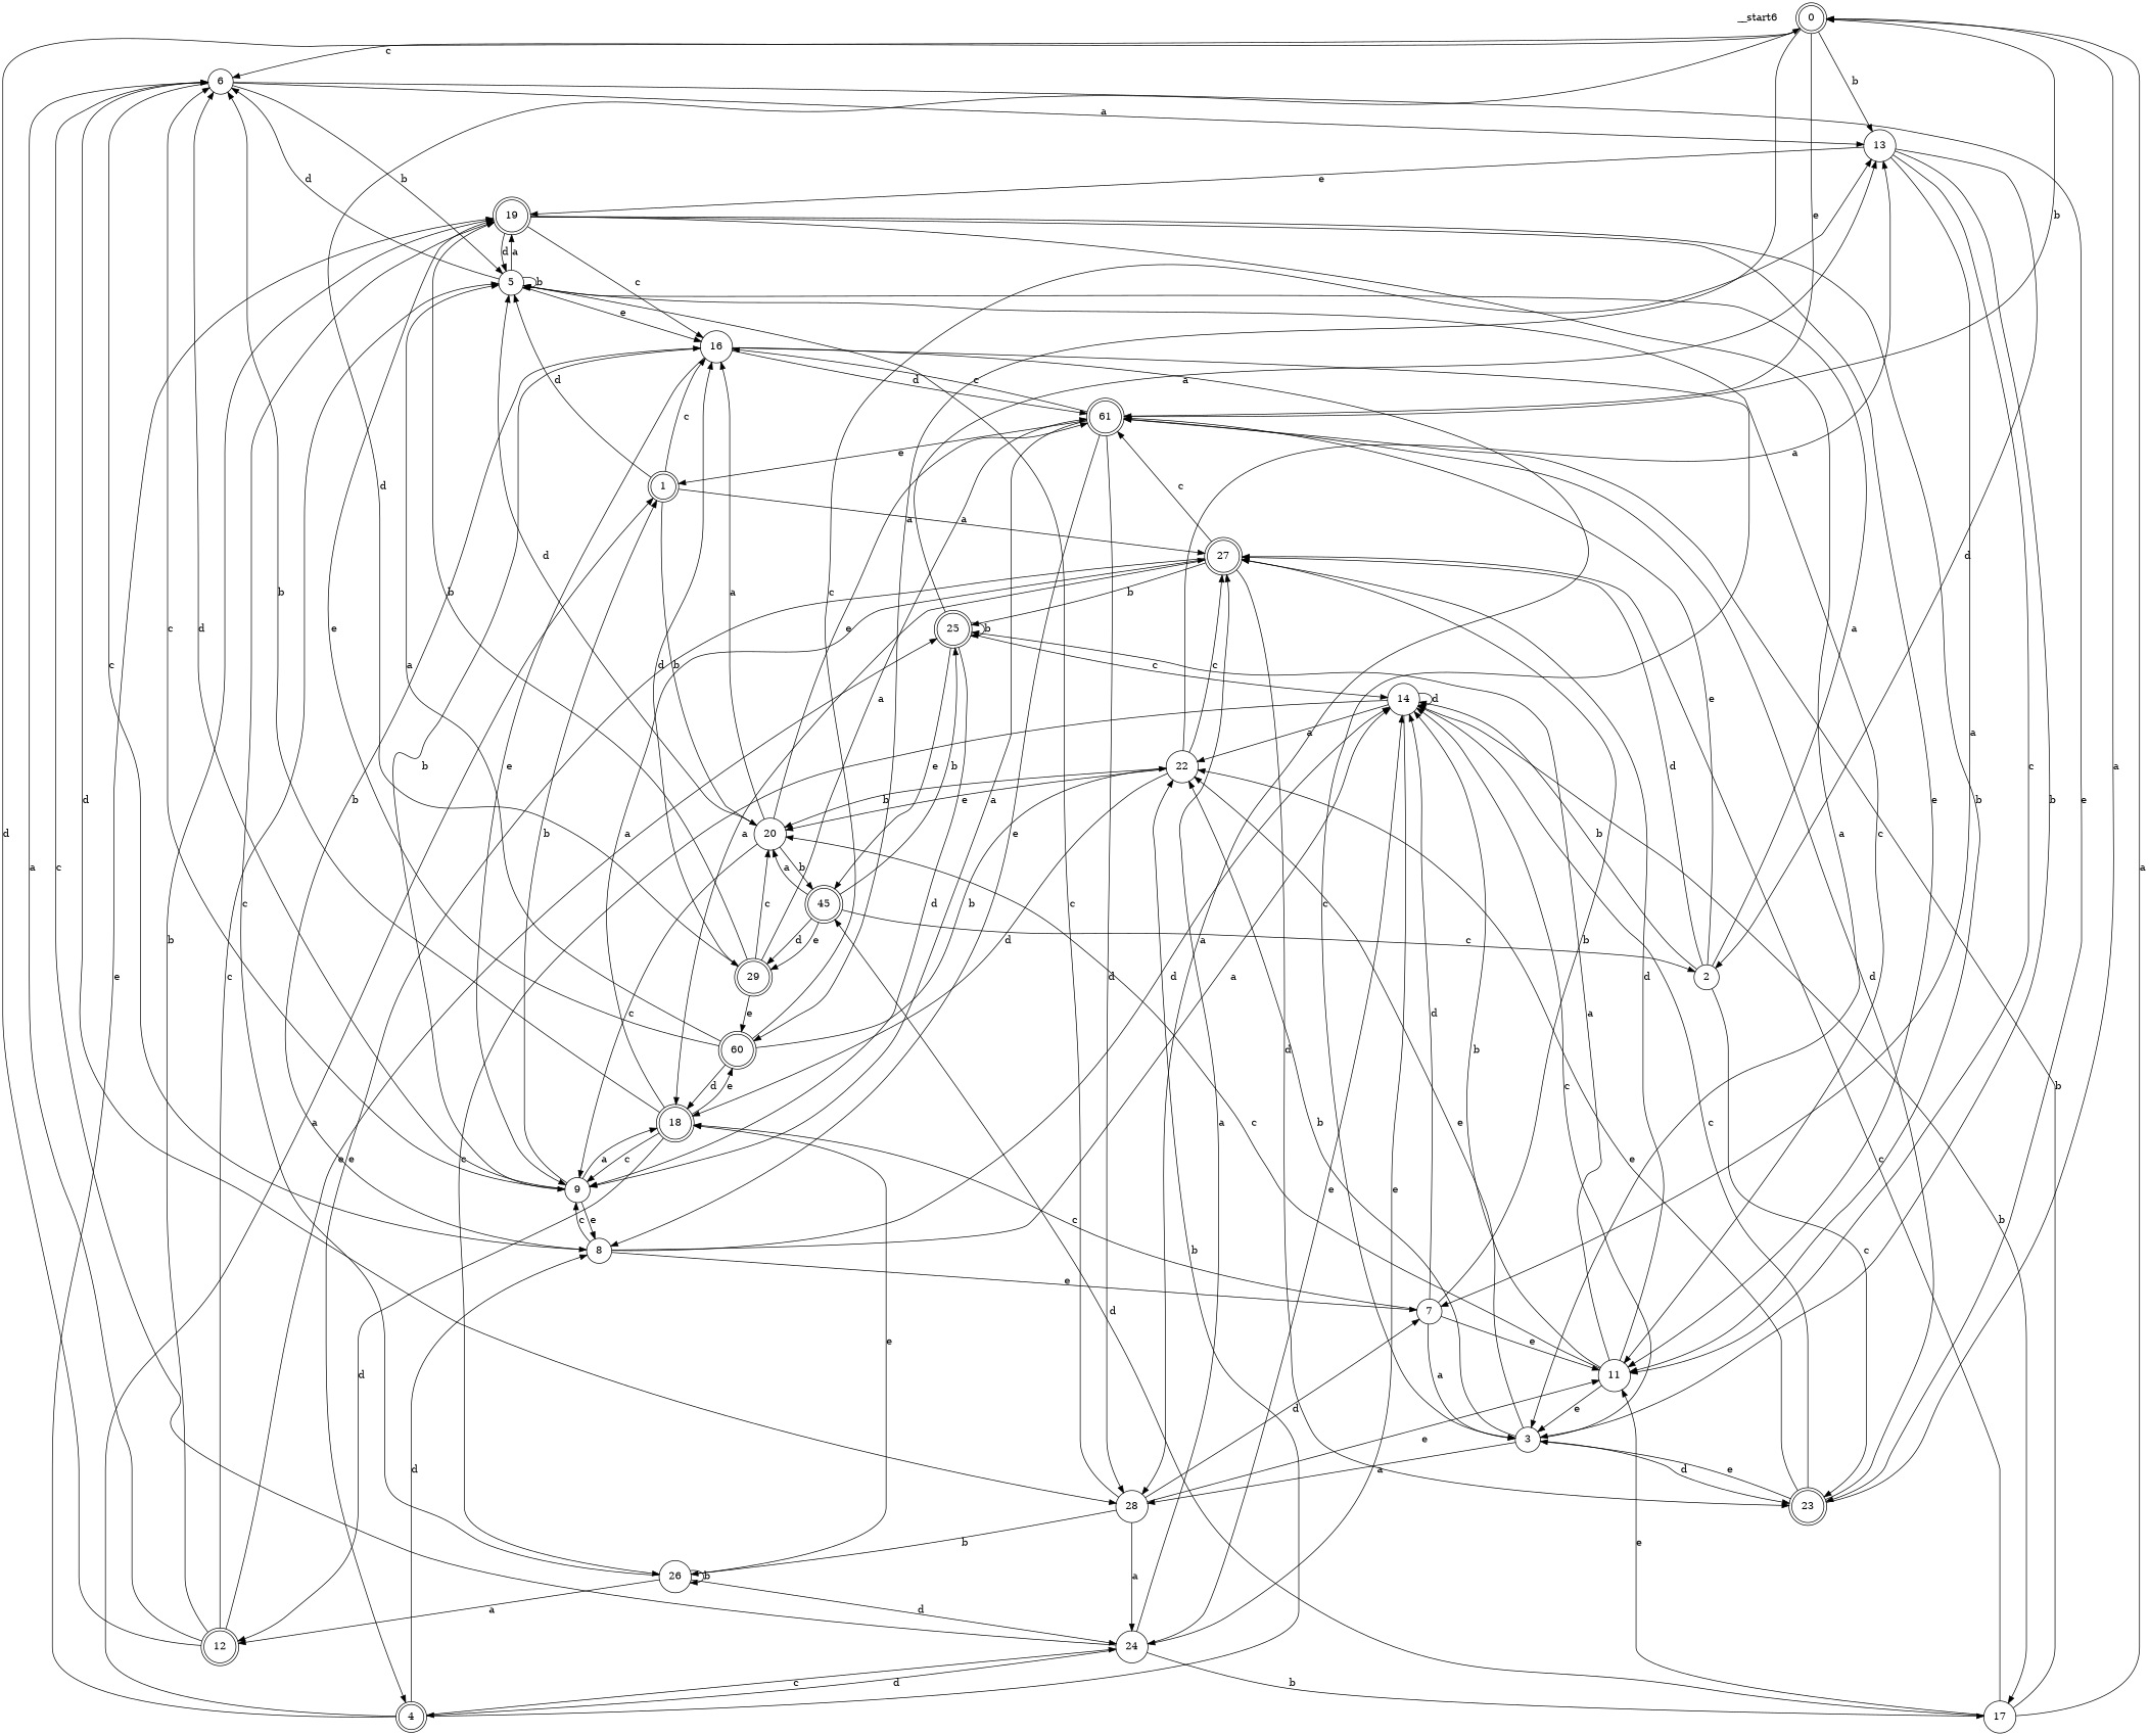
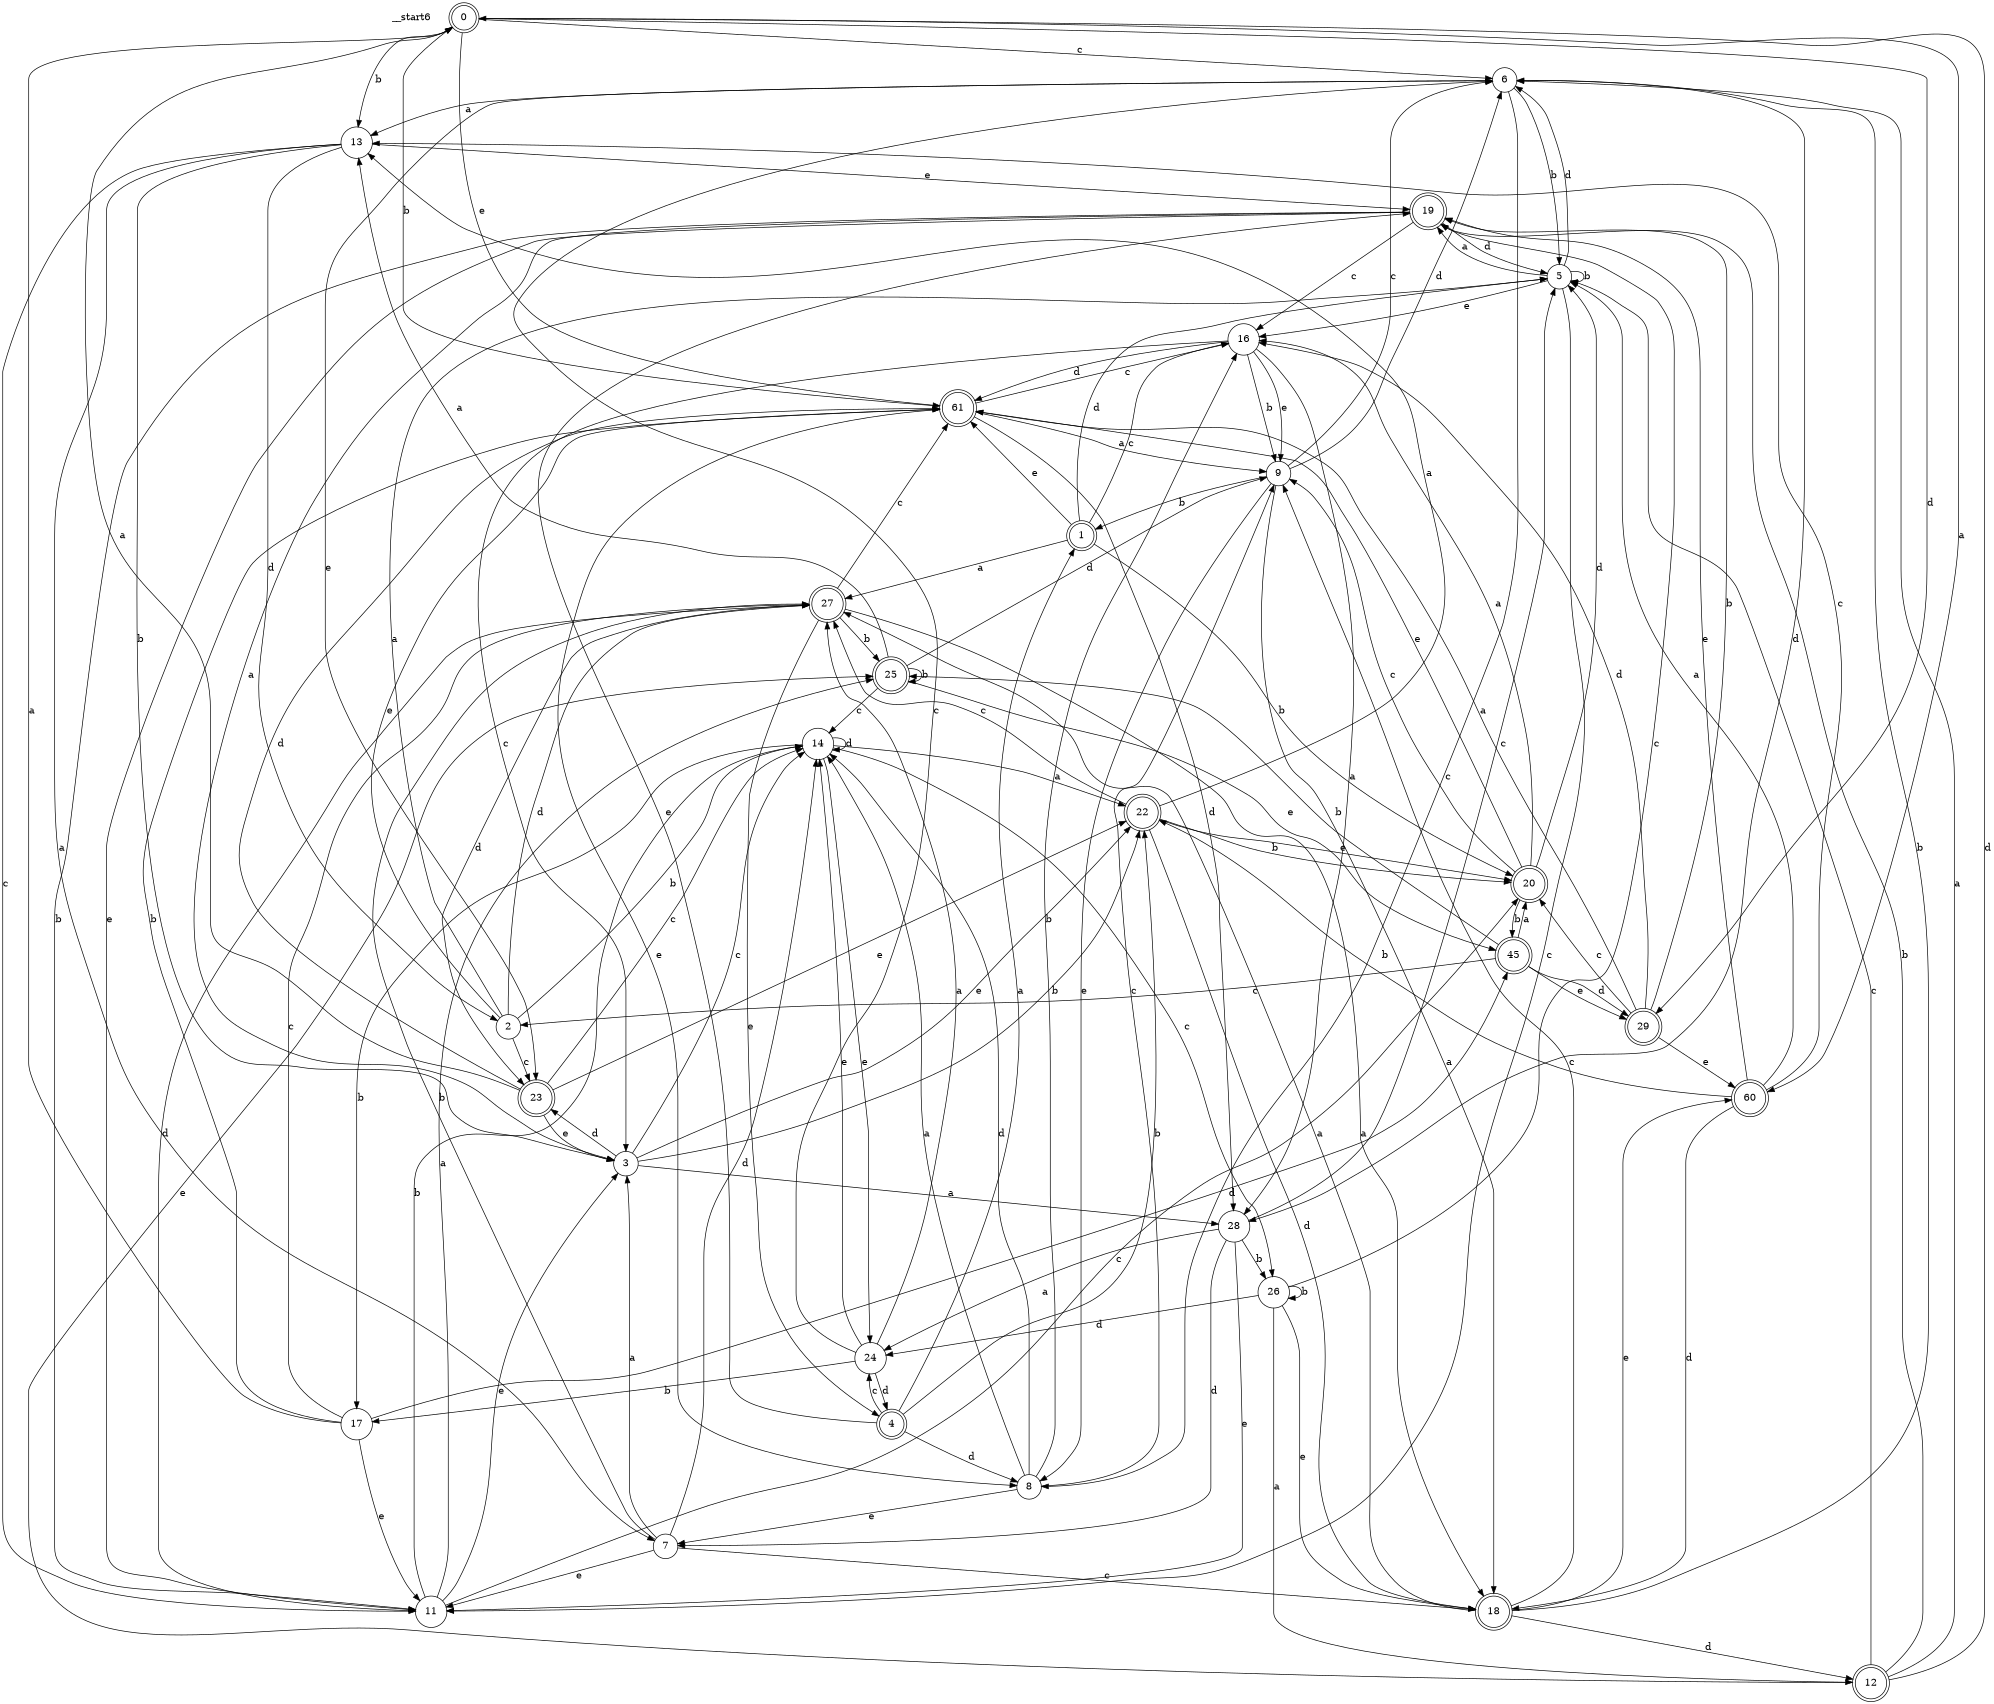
  digraph {
    rankdir=TB
    node [shape=circle color=black fillcolor=white style=filled]
    n1 [label=__start6 shape=none color="" fillcolor="" style=""]
    n2 [label=0 shape=doublecircle style="rounded,filled"]
    n3 [label=6]
    n4 [label=60 shape=doublecircle style="rounded,filled"]
    n5 [label=13]
    n6 [label=61 shape=doublecircle style="rounded,filled"]
    n7 [label=29 shape=doublecircle style="rounded,filled"]
    n8 [label=5]
    n9 [label=23 shape=doublecircle style="rounded,filled"]
    n10 [label=28]
    n11 [label=8]
-   n12 [label=22 style="rounded,filled"]
+   n12 [label=22 shape=doublecircle style="rounded,filled"]
    n13 [label=19 shape=doublecircle style="rounded,filled"]
    n14 [label=18 shape=doublecircle style="rounded,filled"]
    n15 [label=2]
    n16 [label=3]
    n17 [label=11]
    n18 [label=7]
    n19 [label=16]
    n20 [label=9]
-   n21 [label=20]
+   n21 [label=20 shape=doublecircle]
    n22 [label=1 shape=doublecircle style="rounded,filled"]
    n23 [label=27 shape=doublecircle style="rounded,filled"]
    n24 [label=45 shape=doublecircle style="rounded,filled"]
    n25 [label=4 shape=doublecircle style="rounded,filled"]
    n26 [label=25 shape=doublecircle style="rounded,filled"]
    n27 [label=14]
    n28 [label=24]
    n29 [label=17]
    n30 [label=26]
    n31 [label=12 shape=doublecircle style="rounded,filled"]
    n2 -> n3 [label=c]
    n2 -> n4 [label=a]
    n2 -> n5 [label=b]
    n2 -> n6 [label=e]
    n2 -> n7 [label=d]
    n3 -> n5 [label=a]
    n3 -> n8 [label=b]
    n3 -> n9 [label=e]
    n3 -> n10 [label=d]
    n3 -> n11 [label=c]
    n4 -> n5 [label=c]
    n4 -> n8 [label=a]
    n4 -> n12 [label=b]
    n4 -> n13 [label=e]
    n4 -> n14 [label=d]
    n5 -> n13 [label=e]
    n5 -> n15 [label=d]
    n5 -> n16 [label=b]
    n5 -> n17 [label=c]
    n5 -> n18 [label=a]
    n6 -> n2 [label=b]
    n6 -> n10 [label=d]
    n6 -> n11 [label=e]
    n6 -> n19 [label=c]
    n6 -> n20 [label=a]
    n7 -> n4 [label=e]
    n7 -> n6 [label=a]
    n7 -> n13 [label=b]
    n7 -> n19 [label=d]
    n7 -> n21 [label=c]
    n8 -> n3 [label=d]
    n8 -> n8 [label=b]
    n8 -> n13 [label=a]
    n8 -> n17 [label=c]
    n8 -> n19 [label=e]
    n9 -> n2 [label=a]
    n9 -> n6 [label=d]
    n9 -> n12 [label=e]
    n9 -> n16 [label=e]
    n9 -> n27 [label=c]
    n10 -> n8 [label=c]
    n10 -> n17 [label=e]
    n10 -> n18 [label=d]
    n10 -> n28 [label=a]
    n10 -> n30 [label=b]
    n11 -> n18 [label=e]
    n11 -> n19 [label=b]
    n11 -> n20 [label=c]
    n11 -> n27 [label=a]
    n11 -> n27 [label=d]
    n12 -> n5 [label=a]
    n12 -> n14 [label=d]
    n12 -> n21 [label=b]
    n12 -> n21 [label=e]
    n12 -> n23 [label=c]
    n13 -> n8 [label=d]
    n13 -> n16 [label=a]
    n13 -> n17 [label=b]
    n13 -> n17 [label=e]
    n13 -> n19 [label=c]
    n14 -> n3 [label=b]
    n14 -> n4 [label=e]
    n14 -> n20 [label=c]
    n14 -> n23 [label=a]
    n14 -> n31 [label=d]
    n15 -> n6 [label=e]
    n15 -> n8 [label=a]
    n15 -> n9 [label=c]
    n15 -> n23 [label=d]
    n15 -> n27 [label=b]
    n16 -> n9 [label=d]
    n16 -> n10 [label=a]
    n16 -> n12 [label=b]
    n16 -> n12 [label=e]
    n16 -> n27 [label=c]
    n17 -> n16 [label=e]
    n17 -> n21 [label=c]
    n17 -> n23 [label=d]
    n17 -> n26 [label=a]
    n17 -> n27 [label=b]
    n18 -> n14 [label=c]
    n18 -> n16 [label=a]
    n18 -> n17 [label=e]
    n18 -> n23 [label=b]
    n18 -> n27 [label=d]
    n19 -> n6 [label=d]
    n19 -> n10 [label=a]
    n19 -> n16 [label=c]
    n19 -> n20 [label=b]
    n19 -> n20 [label=e]
    n20 -> n3 [label=c]
    n20 -> n3 [label=d]
    n20 -> n11 [label=e]
    n20 -> n14 [label=a]
    n20 -> n22 [label=b]
    n21 -> n6 [label=e]
    n21 -> n8 [label=d]
    n21 -> n19 [label=a]
    n21 -> n20 [label=c]
    n21 -> n24 [label=b]
-   n6 -> n22 [label=e]
+   n22 -> n6 [label=e]
    n22 -> n8 [label=d]
    n22 -> n19 [label=c]
    n22 -> n21 [label=b]
    n22 -> n23 [label=a]
    n23 -> n6 [label=c]
    n23 -> n9 [label=d]
    n23 -> n14 [label=a]
    n23 -> n25 [label=e]
    n23 -> n26 [label=b]
    n24 -> n7 [label=d]
    n24 -> n7 [label=e]
    n24 -> n15 [label=c]
    n24 -> n21 [label=a]
    n24 -> n26 [label=b]
    n25 -> n11 [label=d]
    n25 -> n12 [label=b]
    n25 -> n13 [label=e]
    n25 -> n22 [label=a]
    n25 -> n28 [label=c]
    n26 -> n5 [label=a]
    n26 -> n20 [label=d]
    n26 -> n24 [label=e]
    n26 -> n26 [label=b]
    n26 -> n27 [label=c]
    n27 -> n12 [label=a]
    n27 -> n27 [label=d]
    n27 -> n28 [label=e]
    n27 -> n29 [label=b]
    n27 -> n30 [label=c]
    n28 -> n3 [label=c]
    n28 -> n23 [label=a]
    n28 -> n25 [label=d]
    n28 -> n27 [label=e]
    n28 -> n29 [label=b]
    n29 -> n2 [label=a]
    n29 -> n6 [label=b]
    n29 -> n17 [label=e]
    n29 -> n23 [label=c]
    n29 -> n24 [label=d]
    n30 -> n13 [label=c]
    n30 -> n14 [label=e]
    n30 -> n28 [label=d]
    n30 -> n30 [label=b]
    n30 -> n31 [label=a]
    n31 -> n2 [label=d]
    n31 -> n3 [label=a]
    n31 -> n8 [label=c]
    n31 -> n13 [label=b]
    n31 -> n26 [label=e]
  }
